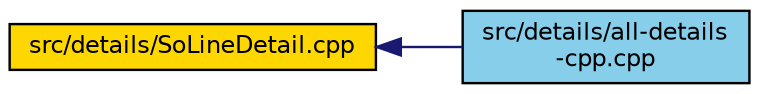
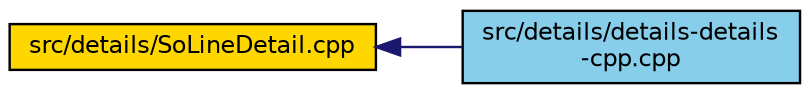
  digraph {
    rankdir=LR
    node [color=black fontname=Helvetica fontsize=10 shape=record style=filled]
    n1 [fillcolor=gold fontcolor=black height=0.2 label="src/details/SoLineDetail.cpp" width=0.4]
-   n2 [fillcolor=skyblue height=0.2 label="src/details/all-details\l-cpp.cpp" width=0.4]
+   n2 [fillcolor=skyblue height=0.2 label="src/details/details-details\l-cpp.cpp" width=0.4]
    n1 -> n2 [color=midnightblue dir=back fontname=Helvetica fontsize=10 labelfontname=Helvetica labelfontsize=10 style=solid]
  }
